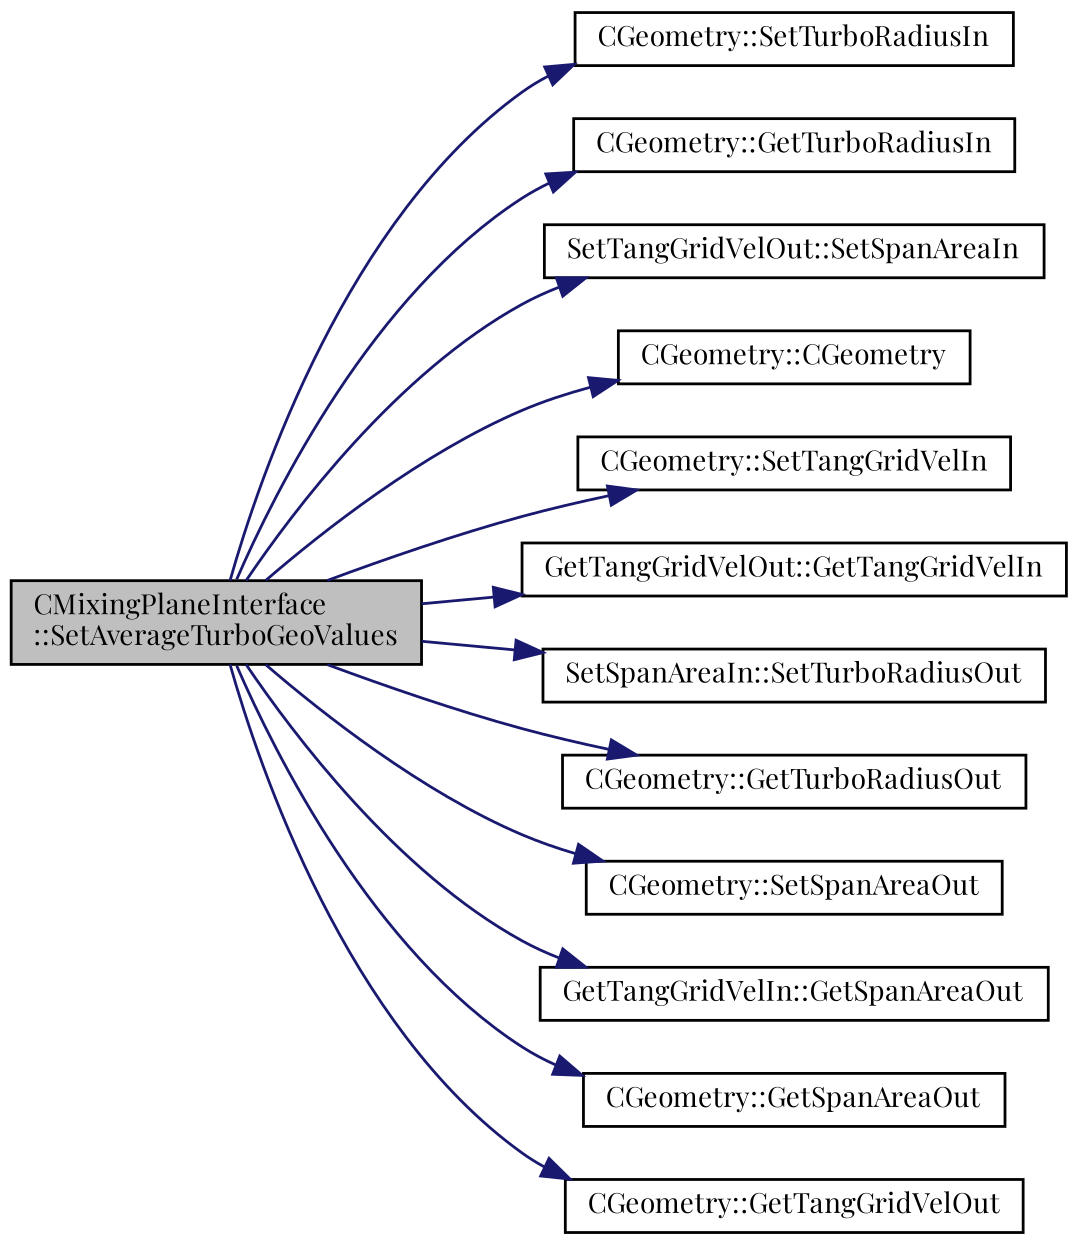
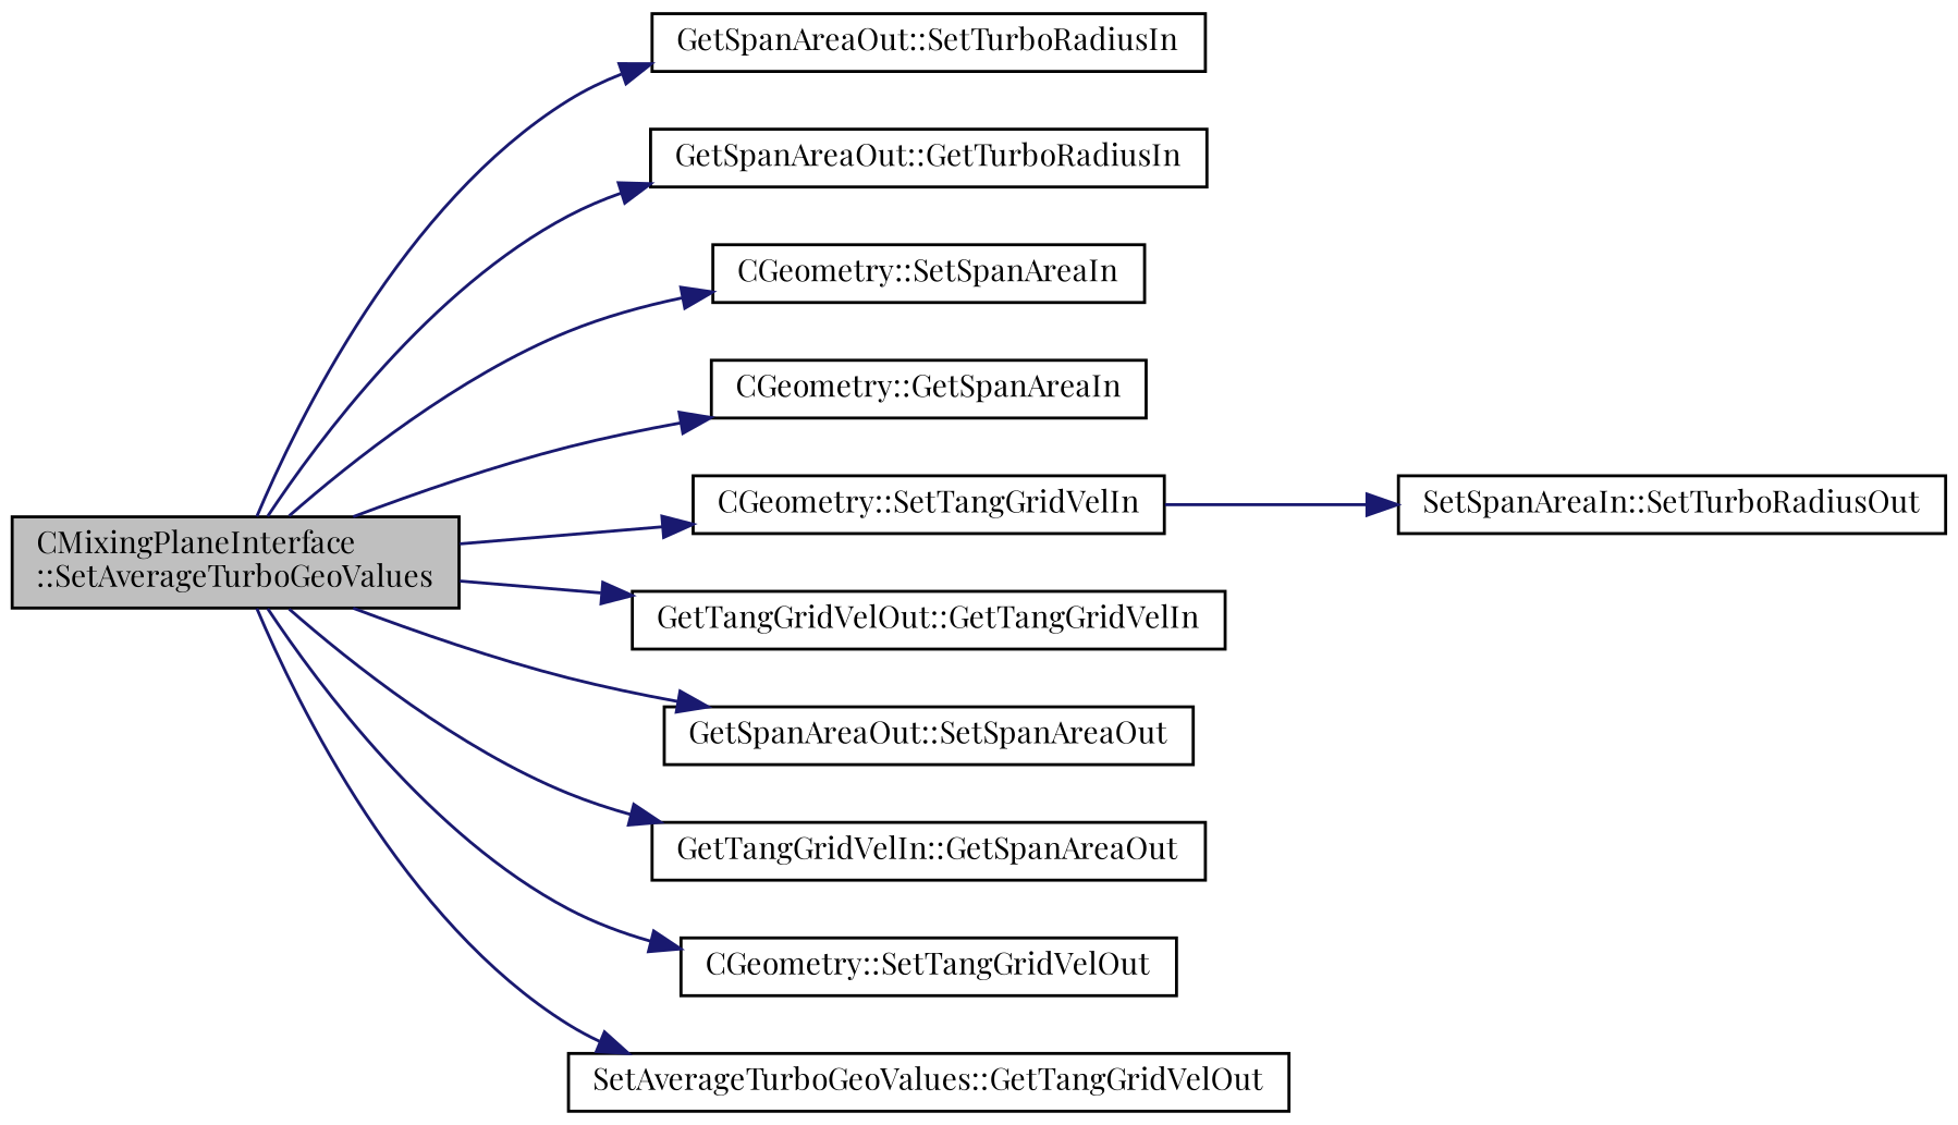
  digraph {
    fontname="Playfair Display"
    rankdir=LR
    node [color=black fillcolor=white fontname="Playfair Display" fontsize=10 shape=record style=filled]
    edge [color=midnightblue fontname="Playfair Display" fontsize=10 labelfontname=Helvetica labelfontsize=10 style=solid]
    n1 [fillcolor=grey75 fontcolor=black height=0.2 label="CMixingPlaneInterface\l::SetAverageTurboGeoValues" width=0.4]
-   n2 [height=0.2 label="CGeometry::SetTurboRadiusIn" width=0.4]
-   n3 [height=0.2 label="CGeometry::GetTurboRadiusIn" width=0.4]
-   n4 [height=0.2 label="SetTangGridVelOut::SetSpanAreaIn" width=0.4]
-   n5 [height=0.2 label="CGeometry::CGeometry" width=0.4]
+   n2 [height=0.2 label="GetSpanAreaOut::SetTurboRadiusIn" width=0.4]
+   n3 [height=0.2 label="GetSpanAreaOut::GetTurboRadiusIn" width=0.4]
+   n4 [height=0.2 label="CGeometry::SetSpanAreaIn" width=0.4]
+   n5 [height=0.2 label="CGeometry::GetSpanAreaIn" width=0.4]
    n6 [height=0.2 label="CGeometry::SetTangGridVelIn" width=0.4]
    n7 [height=0.2 label="GetTangGridVelOut::GetTangGridVelIn" width=0.4]
    n8 [height=0.2 label="SetSpanAreaIn::SetTurboRadiusOut" width=0.4]
-   n9 [height=0.2 label="CGeometry::GetTurboRadiusOut" width=0.4]
-   n10 [height=0.2 label="CGeometry::SetSpanAreaOut" width=0.4]
+   n10 [height=0.2 label="GetSpanAreaOut::SetSpanAreaOut" width=0.4]
    n11 [height=0.2 label="GetTangGridVelIn::GetSpanAreaOut" width=0.4]
-   n12 [height=0.2 label="CGeometry::GetSpanAreaOut" width=0.4]
-   n13 [height=0.2 label="CGeometry::GetTangGridVelOut" width=0.4]
+   n12 [height=0.2 label="CGeometry::SetTangGridVelOut" width=0.4]
+   n13 [height=0.2 label="SetAverageTurboGeoValues::GetTangGridVelOut" width=0.4]
    n1 -> n2
    n1 -> n3
    n1 -> n4
    n1 -> n5
    n1 -> n6
    n1 -> n7
-   n1 -> n8
-   n1 -> n9
+   n6 -> n8
    n1 -> n10
    n1 -> n11
    n1 -> n12
    n1 -> n13
  }
